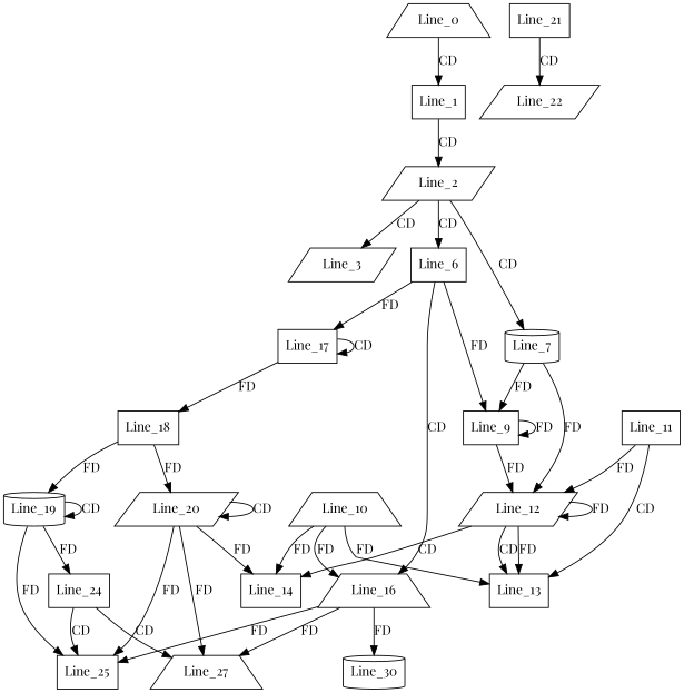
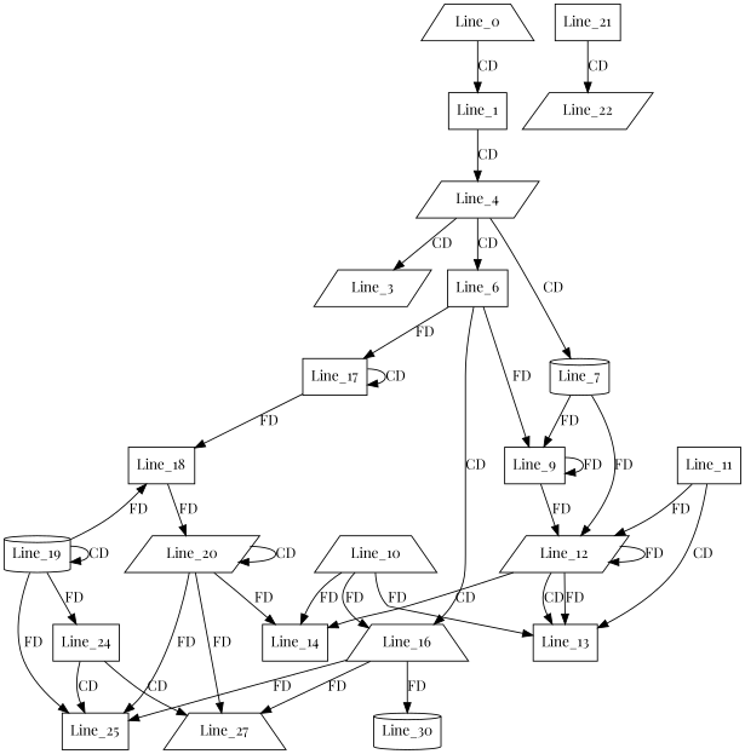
  digraph {
    fontname="Playfair Display"
    node [fontname="Playfair Display" shape=box]
    edge [fontname="Playfair Display"]
    Line_0 [shape=trapezium]
    Line_1
-   Line_2 [shape=parallelogram]
+   Line_2 [shape=parallelogram label=Line_4]
    Line_3 [shape=parallelogram]
    Line_6
    Line_7 [shape=cylinder]
    Line_9
    Line_16 [shape=trapezium]
    Line_17
    Line_12 [shape=parallelogram]
    Line_25
    Line_27 [shape=trapezium]
    Line_30 [shape=cylinder]
    Line_18
    Line_13
    Line_14
    Line_11
    Line_10 [shape=trapezium]
    Line_19 [shape=cylinder]
    Line_20 [shape=parallelogram]
    Line_24
    Line_22 [shape=parallelogram]
    Line_21
    Line_0 -> Line_1 [label=CD]
    Line_1 -> Line_2 [label=CD]
    Line_2 -> Line_3 [label=CD]
    Line_2 -> Line_6 [label=CD]
    Line_2 -> Line_7 [label=CD]
    Line_6 -> Line_9 [label=FD]
    Line_6 -> Line_16 [label=CD]
    Line_6 -> Line_17 [label=FD]
    Line_7 -> Line_9 [label=FD]
    Line_7 -> Line_12 [label=FD]
    Line_9 -> Line_9 [label=FD]
    Line_9 -> Line_12 [label=FD]
    Line_16 -> Line_25 [label=FD]
    Line_16 -> Line_27 [label=FD]
    Line_16 -> Line_30 [label=FD]
    Line_17 -> Line_17 [label=CD]
    Line_17 -> Line_18 [label=FD]
    Line_12 -> Line_12 [label=FD]
    Line_12 -> Line_13 [label=CD]
    Line_12 -> Line_13 [label=FD]
    Line_12 -> Line_14 [label=CD]
-   Line_18 -> Line_19 [label=FD]
+   Line_19 -> Line_18 [label=FD]
    Line_18 -> Line_20 [label=FD]
    Line_11 -> Line_12 [label=FD]
    Line_11 -> Line_13 [label=CD]
    Line_10 -> Line_16 [label=FD]
    Line_10 -> Line_13 [label=FD]
    Line_10 -> Line_14 [label=FD]
    Line_19 -> Line_25 [label=FD]
    Line_19 -> Line_19 [label=CD]
    Line_19 -> Line_24 [label=FD]
    Line_20 -> Line_25 [label=FD]
    Line_20 -> Line_27 [label=FD]
    Line_20 -> Line_14 [label=FD]
    Line_20 -> Line_20 [label=CD]
    Line_24 -> Line_25 [label=CD]
    Line_24 -> Line_27 [label=CD]
    Line_21 -> Line_22 [label=CD]
  }
